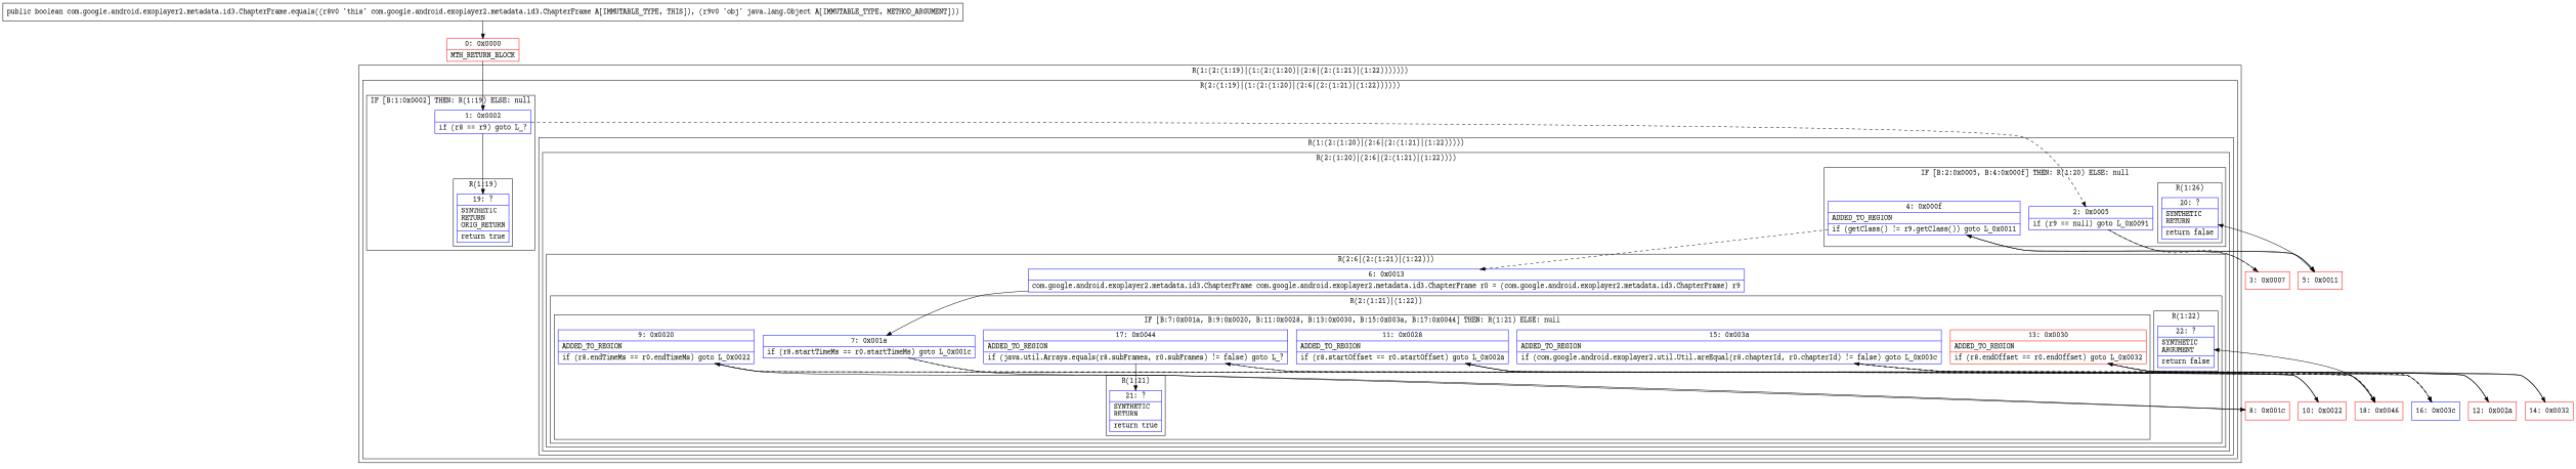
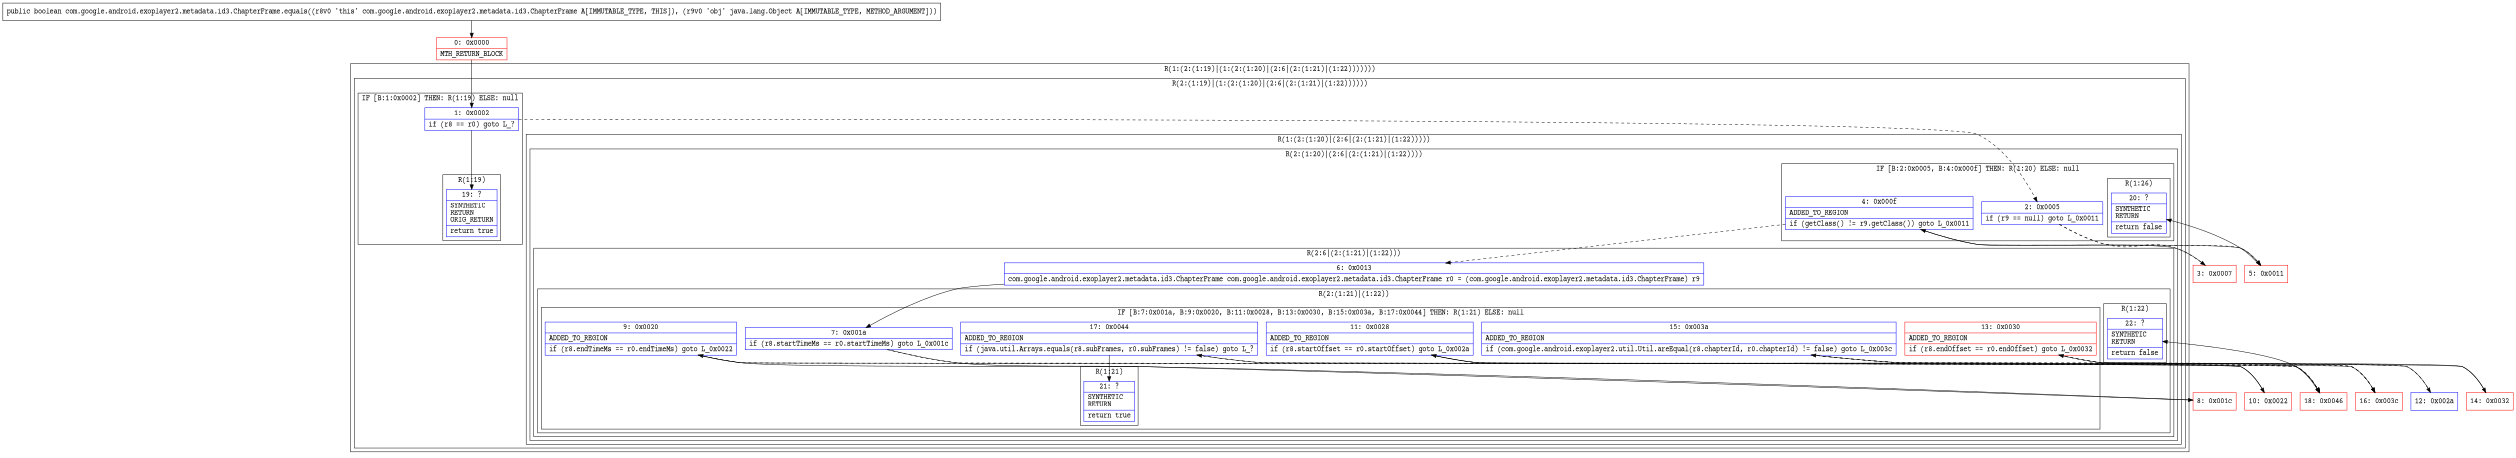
  digraph {
    fontname="Courier Prime"
    node [color=blue fontname="Courier Prime" shape=record]
    edge [fontname="Courier Prime"]
    n1 [label="{19\:\ ?|SYNTHETIC\lRETURN\lORIG_RETURN\l|return true\l}"]
-   n2 [label="{1\:\ 0x0002|if (r8 == r9) goto L_?\l}"]
+   n2 [label="{1\:\ 0x0002|if (r8 == r0) goto L_?\l}"]
    n3 [label="{20\:\ ?|SYNTHETIC\lRETURN\l|return false\l}"]
-   n4 [label="{2\:\ 0x0005|if (r9 == null) goto L_0x0091\l}"]
+   n4 [label="{2\:\ 0x0005|if (r9 == null) goto L_0x0011\l}"]
    n5 [label="{4\:\ 0x000f|ADDED_TO_REGION\l|if (getClass() != r9.getClass()) goto L_0x0011\l}"]
    n6 [label="{21\:\ ?|SYNTHETIC\lRETURN\l|return true\l}"]
    n7 [label="{7\:\ 0x001a|if (r8.startTimeMs == r0.startTimeMs) goto L_0x001c\l}"]
    n8 [label="{9\:\ 0x0020|ADDED_TO_REGION\l|if (r8.endTimeMs == r0.endTimeMs) goto L_0x0022\l}"]
    n9 [label="{11\:\ 0x0028|ADDED_TO_REGION\l|if (r8.startOffset == r0.startOffset) goto L_0x002a\l}"]
    n10 [color=red label="{13\:\ 0x0030|ADDED_TO_REGION\l|if (r8.endOffset == r0.endOffset) goto L_0x0032\l}"]
    n11 [label="{15\:\ 0x003a|ADDED_TO_REGION\l|if (com.google.android.exoplayer2.util.Util.areEqual(r8.chapterId, r0.chapterId) != false) goto L_0x003c\l}"]
    n12 [label="{17\:\ 0x0044|ADDED_TO_REGION\l|if (java.util.Arrays.equals(r8.subFrames, r0.subFrames) != false) goto L_?\l}"]
-   n13 [label="{22\:\ ?|SYNTHETIC\lARGUMENT\l|return false\l}"]
+   n13 [label="{22\:\ ?|SYNTHETIC\lRETURN\l|return false\l}"]
    n14 [label="{6\:\ 0x0013|com.google.android.exoplayer2.metadata.id3.ChapterFrame com.google.android.exoplayer2.metadata.id3.ChapterFrame r0 = (com.google.android.exoplayer2.metadata.id3.ChapterFrame) r9\l}"]
    n15 [color=red label="{3\:\ 0x0007}"]
    n16 [color=red label="{5\:\ 0x0011}"]
    n17 [color=red label="{8\:\ 0x001c}"]
    n18 [color=red label="{18\:\ 0x0046}"]
    n19 [color=red label="{10\:\ 0x0022}"]
-   n20 [color=red label="{12\:\ 0x002a}"]
-   n21 [label="{16\:\ 0x003c}"]
+   n20 [label="{12\:\ 0x002a}"]
+   n21 [color=red label="{16\:\ 0x003c}"]
    n22 [color=red label="{14\:\ 0x0032}"]
    n23 [color=red label="{0\:\ 0x0000|MTH_RETURN_BLOCK\l}"]
    n24 [label="{public boolean com.google.android.exoplayer2.metadata.id3.ChapterFrame.equals((r8v0 'this' com.google.android.exoplayer2.metadata.id3.ChapterFrame A[IMMUTABLE_TYPE, THIS]), (r9v0 'obj' java.lang.Object A[IMMUTABLE_TYPE, METHOD_ARGUMENT])) }" color=""]
    subgraph cluster_1 {
      label="R(1:(2:(1:19)|(1:(2:(1:20)|(2:6|(2:(1:21)|(1:22)))))))"
      subgraph cluster_2 {
        label="R(2:(1:19)|(1:(2:(1:20)|(2:6|(2:(1:21)|(1:22))))))"
        subgraph cluster_3 {
          label="IF [B:1:0x0002] THEN: R(1:19) ELSE: null"
          n2
          subgraph cluster_4 {
            label="R(1:19)"
            n1
          }
        }
        subgraph cluster_5 {
          label="R(1:(2:(1:20)|(2:6|(2:(1:21)|(1:22)))))"
          subgraph cluster_6 {
            label="R(2:(1:20)|(2:6|(2:(1:21)|(1:22))))"
            subgraph cluster_7 {
              label="IF [B:2:0x0005, B:4:0x000f] THEN: R(1:20) ELSE: null"
              n4
              n5
              subgraph cluster_8 {
                label="R(1:26)"
                n3
              }
            }
            subgraph cluster_9 {
              label="R(2:6|(2:(1:21)|(1:22)))"
              n14
              subgraph cluster_10 {
                label="R(2:(1:21)|(1:22))"
                subgraph cluster_11 {
                  label="IF [B:7:0x001a, B:9:0x0020, B:11:0x0028, B:13:0x0030, B:15:0x003a, B:17:0x0044] THEN: R(1:21) ELSE: null"
                  n7
                  n8
                  n9
                  n10
                  n11
                  n12
                  subgraph cluster_12 {
                    label="R(1:21)"
                    n6
                  }
                }
                subgraph cluster_13 {
                  label="R(1:22)"
                  n13
                }
              }
            }
          }
        }
      }
    }
    n2 -> n1
    n2 -> n4 [style=dashed]
    n4 -> n15 [style=dashed]
-   n4 -> n16
+   n4 -> n16 [style=dashed]
    n5 -> n14 [style=dashed]
    n5 -> n16
    n7 -> n17
    n7 -> n18 [style=dashed]
    n8 -> n18 [style=dashed]
    n8 -> n19
    n9 -> n20
    n9 -> n21 [style=dashed]
    n10 -> n18 [style=dashed]
    n10 -> n22
    n11 -> n18 [style=dashed]
    n11 -> n21 [style=dashed]
    n12 -> n6
    n12 -> n18 [style=dashed]
    n14 -> n7
    n15 -> n5
    n16 -> n3
    n17 -> n8
    n18 -> n13
    n19 -> n9
-   n20 -> n10
+   n20 -> n10 [style=dashed]
    n21 -> n12
    n22 -> n11
    n23 -> n2
    n24 -> n23
  }
